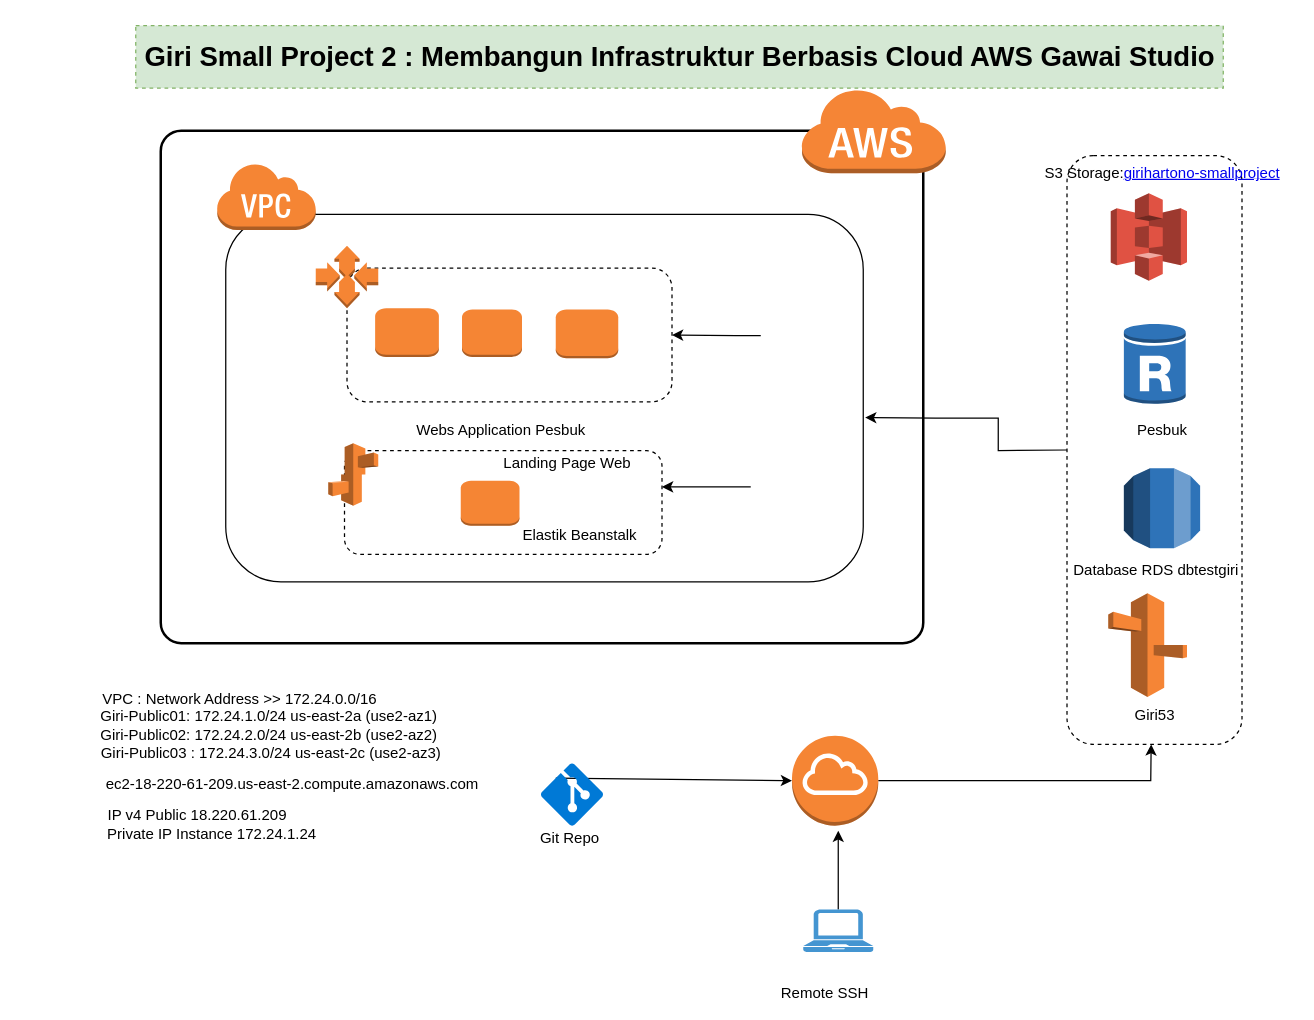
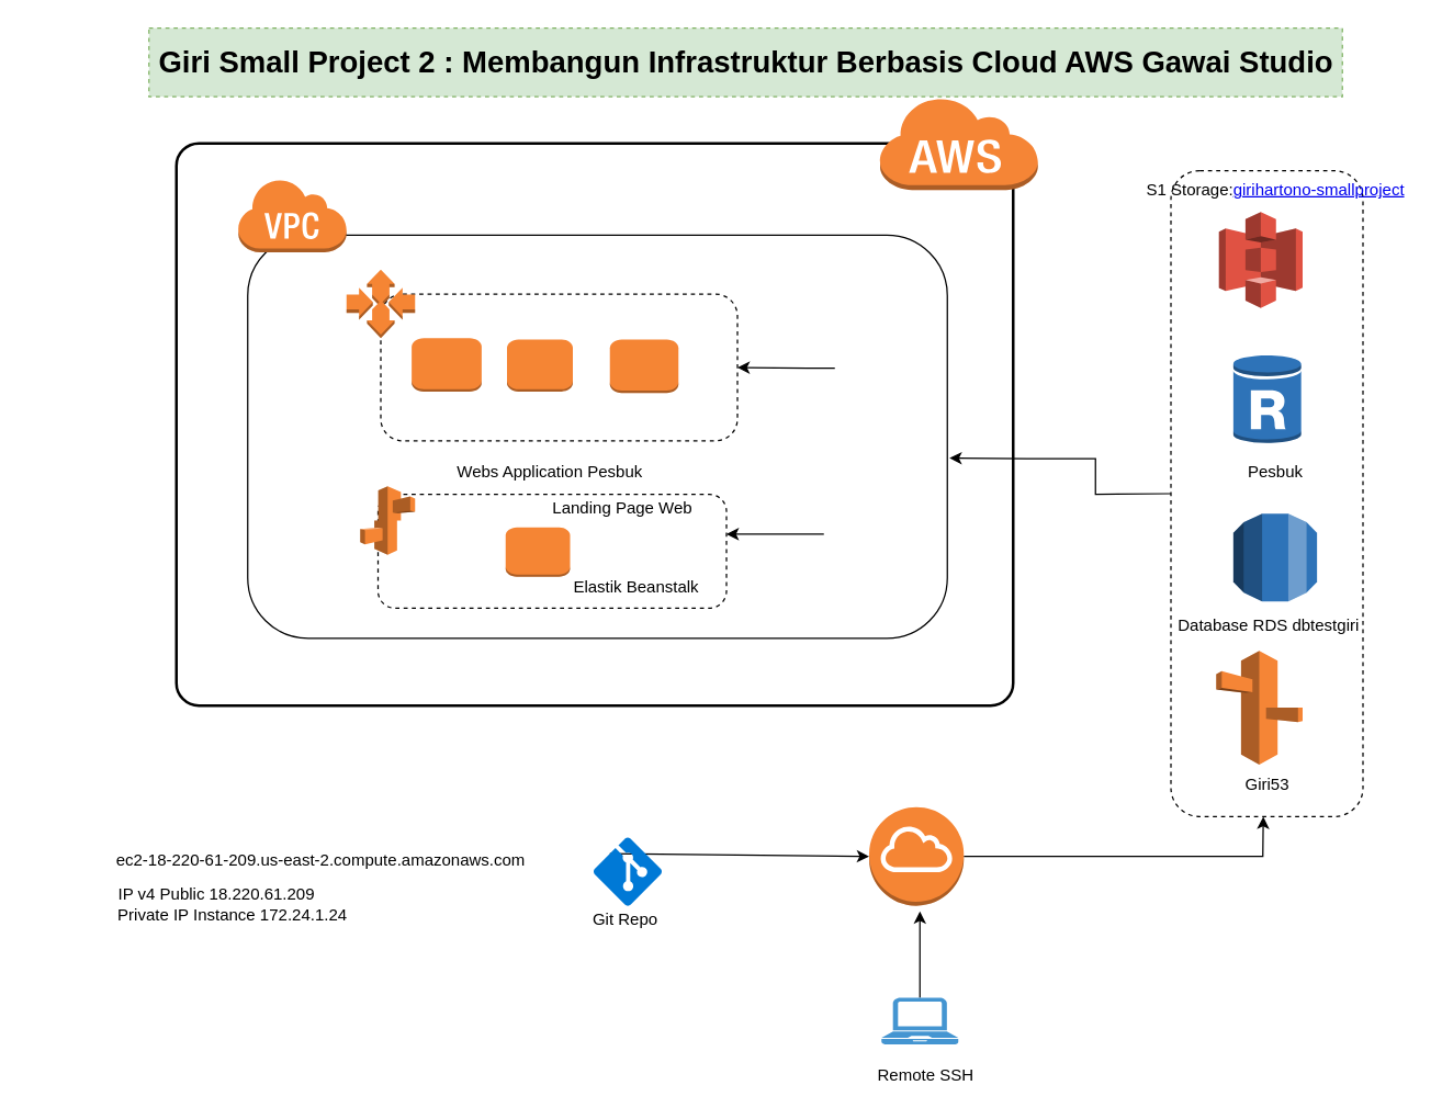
  <mxCell id="0" />
  <mxCell id="1" parent="0" />
  <mxCell id="2" value="" style="rounded=1;whiteSpace=wrap;html=1;dashed=1;fillColor=none;" parent="1" vertex="1"><mxGeometry x="277" y="214" width="260" height="107" as="geometry" /></mxCell>
  <mxCell id="3" value="" style="rounded=1;whiteSpace=wrap;html=1;dashed=1;fillColor=none;" parent="1" vertex="1"><mxGeometry x="275" y="360" width="254" height="83" as="geometry" /></mxCell>
  <mxCell id="4" value="" style="rounded=1;whiteSpace=wrap;html=1;dashed=1;fillColor=none;strokeColor=none;" parent="1" vertex="1"><mxGeometry x="179.5" y="178" width="491" height="262" as="geometry" /></mxCell>
  <mxCell id="5" value="" style="rounded=1;arcSize=4;dashed=0;strokeColor=#000000;fillColor=none;gradientColor=none;strokeWidth=2;shadow=0;comic=0;fontFamily=Verdana;fontSize=12;fontColor=#000000;html=1;" parent="1" vertex="1"><mxGeometry x="128" y="104" width="610" height="410" as="geometry" /></mxCell>
  <mxCell id="6" value="" style="rounded=1;whiteSpace=wrap;html=1;fillColor=none;" parent="1" vertex="1"><mxGeometry x="180" y="171" width="510" height="294" as="geometry" /></mxCell>
  <mxCell id="7" style="edgeStyle=none;rounded=0;orthogonalLoop=1;jettySize=auto;html=1;entryX=1.003;entryY=0.553;entryDx=0;entryDy=0;entryPerimeter=0;exitX=0;exitY=0.5;exitDx=0;exitDy=0;" parent="1" source="9" target="6" edge="1"><mxGeometry relative="1" as="geometry"><mxPoint x="798" y="354" as="sourcePoint" /><mxPoint x="698" y="294" as="targetPoint" /><Array as="points"><mxPoint x="798" y="360" /><mxPoint x="798" y="334" /><mxPoint x="748" y="334" /></Array></mxGeometry></mxCell>
  <mxCell id="8" value="Webs Application Pesbuk" style="text;html=1;resizable=0;points=[];align=center;verticalAlign=middle;labelBackgroundColor=#ffffff;" parent="7" vertex="1" connectable="0"><mxGeometry x="0.667" y="-3" relative="1" as="geometry"><mxPoint x="-323.5" y="13" as="offset" /></mxGeometry></mxCell>
  <mxCell id="9" value="" style="rounded=1;whiteSpace=wrap;html=1;dashed=1;fillColor=none;" parent="1" vertex="1"><mxGeometry x="853" y="124" width="140" height="471" as="geometry" /></mxCell>
  <mxCell id="10" value="" style="outlineConnect=0;dashed=0;verticalLabelPosition=bottom;verticalAlign=top;align=center;html=1;shape=mxgraph.aws3.route_53;fillColor=#F58536;gradientColor=none;" parent="1" vertex="1"><mxGeometry x="886" y="474" width="63" height="83" as="geometry" /></mxCell>
  <mxCell id="11" value="" style="dashed=0;html=1;shape=mxgraph.aws3.cloud;fillColor=#F58536;gradientColor=none;dashed=0;rounded=1;shadow=0;comic=0;strokeColor=#E6E6E6;strokeWidth=6;fontFamily=Verdana;fontSize=12;fontColor=#000000;" parent="1" vertex="1"><mxGeometry x="640" y="70" width="116" height="68" as="geometry" /></mxCell>
  <mxCell id="12" value="" style="outlineConnect=0;dashed=0;verticalLabelPosition=bottom;verticalAlign=top;align=center;html=1;shape=mxgraph.aws3.rds_db_instance_read_replica;fillColor=#2E73B8;gradientColor=none;" parent="1" vertex="1"><mxGeometry x="898.5" y="257.5" width="49.5" height="66" as="geometry" /></mxCell>
  <mxCell id="13" value="" style="outlineConnect=0;dashed=0;verticalLabelPosition=bottom;verticalAlign=top;align=center;html=1;shape=mxgraph.aws3.rds;fillColor=#2E73B8;gradientColor=none;" parent="1" vertex="1"><mxGeometry x="898.5" y="374" width="61" height="64" as="geometry" /></mxCell>
  <mxCell id="14" value="" style="outlineConnect=0;dashed=0;verticalLabelPosition=bottom;verticalAlign=top;align=center;html=1;shape=mxgraph.aws3.s3;fillColor=#E05243;gradientColor=none;" parent="1" vertex="1"><mxGeometry x="888" y="154" width="61" height="70" as="geometry" /></mxCell>
  <mxCell id="15" value="" style="outlineConnect=0;dashed=0;verticalLabelPosition=bottom;verticalAlign=top;align=center;html=1;shape=mxgraph.aws3.virtual_private_cloud;fillColor=#F58534;gradientColor=none;" parent="1" vertex="1"><mxGeometry x="172.5" y="129.5" width="79.5" height="54" as="geometry" /></mxCell>
  <mxCell id="16" style="edgeStyle=none;rounded=0;orthogonalLoop=1;jettySize=auto;html=1;" parent="1" source="17" target="9" edge="1"><mxGeometry relative="1" as="geometry"><Array as="points"><mxPoint x="920" y="624" /></Array></mxGeometry></mxCell>
  <mxCell id="17" value="" style="outlineConnect=0;dashed=0;verticalLabelPosition=bottom;verticalAlign=top;align=center;html=1;shape=mxgraph.aws3.internet_gateway;fillColor=#F58534;gradientColor=none;" parent="1" vertex="1"><mxGeometry x="633" y="588" width="69" height="72" as="geometry" /></mxCell>
  <mxCell id="18" value="" style="outlineConnect=0;dashed=0;verticalLabelPosition=bottom;verticalAlign=top;align=center;html=1;shape=mxgraph.aws3.elastic_beanstalk;fillColor=#F58534;gradientColor=none;" parent="1" vertex="1"><mxGeometry x="262" y="354" width="40" height="50" as="geometry" /></mxCell>
  <mxCell id="19" style="edgeStyle=none;rounded=0;orthogonalLoop=1;jettySize=auto;html=1;entryX=1;entryY=0.5;entryDx=0;entryDy=0;" parent="1" target="2" edge="1"><mxGeometry relative="1" as="geometry"><mxPoint x="608" y="268" as="sourcePoint" /><Array as="points"><mxPoint x="588" y="268" /></Array></mxGeometry></mxCell>
  <mxCell id="20" value="" style="shape=image;html=1;verticalAlign=top;verticalLabelPosition=bottom;labelBackgroundColor=#ffffff;imageAspect=0;aspect=fixed;image=https://cdn2.iconfinder.com/data/icons/amazon-aws-stencils/100/Compute__Networking_copy_Elastic_Load_Balancing-128.png;dashed=1;fillColor=none;rotation=-180;" parent="1" vertex="1"><mxGeometry x="583.5" y="223.5" width="84" height="84" as="geometry" /></mxCell>
  <mxCell id="21" value="" style="outlineConnect=0;dashed=0;verticalLabelPosition=bottom;verticalAlign=top;align=center;html=1;shape=mxgraph.aws3.instance;fillColor=#F58534;gradientColor=none;" parent="1" vertex="1"><mxGeometry x="299.5" y="246" width="51" height="39" as="geometry" /></mxCell>
  <mxCell id="22" value="" style="outlineConnect=0;dashed=0;verticalLabelPosition=bottom;verticalAlign=top;align=center;html=1;shape=mxgraph.aws3.instance;fillColor=#F58534;gradientColor=none;" parent="1" vertex="1"><mxGeometry x="369" y="247" width="48" height="38" as="geometry" /></mxCell>
  <mxCell id="23" value="" style="outlineConnect=0;dashed=0;verticalLabelPosition=bottom;verticalAlign=top;align=center;html=1;shape=mxgraph.aws3.instance;fillColor=#F58534;gradientColor=none;" parent="1" vertex="1"><mxGeometry x="444" y="247" width="50" height="39" as="geometry" /></mxCell>
  <mxCell id="24" value="" style="outlineConnect=0;dashed=0;verticalLabelPosition=bottom;verticalAlign=top;align=center;html=1;shape=mxgraph.aws3.auto_scaling;fillColor=#F58534;gradientColor=none;" parent="1" vertex="1"><mxGeometry x="252" y="196" width="50" height="50" as="geometry" /></mxCell>
  <mxCell id="25" style="edgeStyle=none;rounded=0;orthogonalLoop=1;jettySize=auto;html=1;exitX=0.24;exitY=0.24;exitDx=0;exitDy=0;exitPerimeter=0;entryX=0;entryY=0.5;entryDx=0;entryDy=0;entryPerimeter=0;" parent="1" source="26" target="17" edge="1"><mxGeometry relative="1" as="geometry" /></mxCell>
  <mxCell id="26" value="" style="shadow=0;dashed=0;html=1;strokeColor=none;fillColor=#0079D6;labelPosition=center;verticalLabelPosition=bottom;verticalAlign=top;align=center;shape=mxgraph.azure.git_repository;" parent="1" vertex="1"><mxGeometry x="432" y="610" width="50" height="50" as="geometry" /></mxCell>
- <mxCell id="27" value="S3 Storage:&lt;a href=&quot;https://s3.console.aws.amazon.com/s3/&quot;&gt;girihartono-smallproject&lt;/a&gt;" style="text;html=1;resizable=0;autosize=1;align=center;verticalAlign=middle;points=[];fillColor=none;strokeColor=none;rounded=0;dashed=1;" parent="1" vertex="1"><mxGeometry x="828.5" y="128" width="200" height="20" as="geometry" /></mxCell>
+ <mxCell id="27" value="S1 Storage:&lt;a href=&quot;https://s3.console.aws.amazon.com/s3/&quot;&gt;girihartono-smallproject&lt;/a&gt;" style="text;html=1;resizable=0;autosize=1;align=center;verticalAlign=middle;points=[];fillColor=none;strokeColor=none;rounded=0;dashed=1;" parent="1" vertex="1"><mxGeometry x="828.5" y="128" width="200" height="20" as="geometry" /></mxCell>
  <mxCell id="28" value="Database RDS dbtestgiri" style="text;html=1;resizable=0;autosize=1;align=center;verticalAlign=middle;points=[];fillColor=none;strokeColor=none;rounded=0;dashed=1;" parent="1" vertex="1"><mxGeometry x="848.5" y="446" width="150" height="20" as="geometry" /></mxCell>
  <mxCell id="29" value="Giri53" style="text;html=1;resizable=0;autosize=1;align=center;verticalAlign=middle;points=[];fillColor=none;strokeColor=none;rounded=0;dashed=1;" parent="1" vertex="1"><mxGeometry x="893" y="561.5" width="60" height="20" as="geometry" /></mxCell>
  <mxCell id="30" value="Pesbuk" style="text;html=1;resizable=0;autosize=1;align=center;verticalAlign=middle;points=[];fillColor=none;strokeColor=none;rounded=0;dashed=1;" parent="1" vertex="1"><mxGeometry x="898.5" y="334" width="60" height="20" as="geometry" /></mxCell>
  <mxCell id="31" value="" style="outlineConnect=0;dashed=0;verticalLabelPosition=bottom;verticalAlign=top;align=center;html=1;shape=mxgraph.aws3.instance;fillColor=#F58534;gradientColor=none;" parent="1" vertex="1"><mxGeometry x="368" y="384" width="47" height="36" as="geometry" /></mxCell>
  <mxCell id="32" value="Elastik Beanstalk" style="text;html=1;resizable=0;autosize=1;align=center;verticalAlign=middle;points=[];fillColor=none;strokeColor=none;rounded=0;dashed=1;" parent="1" vertex="1"><mxGeometry x="408" y="418" width="110" height="20" as="geometry" /></mxCell>
  <mxCell id="33" value="" style="shape=image;html=1;verticalAlign=top;verticalLabelPosition=bottom;labelBackgroundColor=#ffffff;imageAspect=0;aspect=fixed;image=https://cdn2.iconfinder.com/data/icons/amazon-aws-stencils/100/Compute__Networking_copy_Elastic_Load_Balancing-128.png;dashed=1;fillColor=none;rotation=-180;" parent="1" vertex="1"><mxGeometry x="586.5" y="347" width="84" height="84" as="geometry" /></mxCell>
  <mxCell id="34" style="edgeStyle=none;rounded=0;orthogonalLoop=1;jettySize=auto;html=1;entryX=1;entryY=0.5;entryDx=0;entryDy=0;" parent="1" edge="1"><mxGeometry relative="1" as="geometry"><mxPoint x="600" y="389" as="sourcePoint" /><mxPoint x="529" y="389" as="targetPoint" /><Array as="points"><mxPoint x="580" y="389" /></Array></mxGeometry></mxCell>
  <mxCell id="35" style="edgeStyle=none;rounded=0;orthogonalLoop=1;jettySize=auto;html=1;" parent="1" source="36" edge="1"><mxGeometry relative="1" as="geometry"><mxPoint x="670" y="664" as="targetPoint" /></mxGeometry></mxCell>
  <mxCell id="36" value="" style="shadow=0;dashed=0;html=1;strokeColor=none;fillColor=#4495D1;labelPosition=center;verticalLabelPosition=bottom;verticalAlign=top;align=center;outlineConnect=0;shape=mxgraph.veeam.laptop;" parent="1" vertex="1"><mxGeometry x="642" y="727" width="56" height="34" as="geometry" /></mxCell>
- <mxCell id="37" value="Remote SSH" style="text;html=1;resizable=0;autosize=1;align=center;verticalAlign=middle;points=[];fillColor=none;strokeColor=none;rounded=0;dashed=1;" parent="1" vertex="1"><mxGeometry x="613.5" y="784" width="90" height="20" as="geometry" /></mxCell>
+ <mxCell id="37" value="Remote SSH" style="text;html=1;resizable=0;autosize=1;align=center;verticalAlign=middle;points=[];fillColor=none;strokeColor=none;rounded=0;dashed=1;" parent="1" vertex="1"><mxGeometry x="628.5" y="774" width="90" height="20" as="geometry" /></mxCell>
  <mxCell id="38" value="Git Repo" style="text;html=1;resizable=0;autosize=1;align=center;verticalAlign=middle;points=[];fillColor=none;strokeColor=none;rounded=0;dashed=1;" parent="1" vertex="1"><mxGeometry x="425" y="660" width="60" height="20" as="geometry" /></mxCell>
- <mxCell id="39" value="VPC : Network Address &amp;gt;&amp;gt;&amp;nbsp;&lt;span&gt;172.24.0.0/16&lt;br&gt;&lt;/span&gt;&amp;nbsp; &amp;nbsp; &amp;nbsp; &amp;nbsp; &amp;nbsp; &amp;nbsp; &amp;nbsp; Giri-Public01: 172.24.1.0/24&amp;nbsp;us-east-2a (use2-az1)&lt;br&gt;&amp;nbsp; &amp;nbsp; &amp;nbsp; &amp;nbsp; &amp;nbsp; &amp;nbsp; &amp;nbsp; Giri-Public02: 172.24.2.0/24&amp;nbsp;us-east-2b (use2-az2)&lt;br&gt;&amp;nbsp; &amp;nbsp; &amp;nbsp; &amp;nbsp; &amp;nbsp; &amp;nbsp; &amp;nbsp; &amp;nbsp;Giri-Public03 : 172.24.3.0/24&amp;nbsp;us-east-2c (use2-az3)&lt;span&gt;&lt;br&gt;&lt;/span&gt;" style="text;html=1;resizable=0;autosize=1;align=center;verticalAlign=middle;points=[];fillColor=none;strokeColor=none;rounded=0;dashed=1;" parent="1" vertex="1"><mxGeometry x="20.5" y="550" width="340" height="60" as="geometry" /></mxCell>
  <mxCell id="40" value="&lt;span&gt;ec2-18-220-61-209.us-east-2.compute.amazonaws.com&lt;/span&gt;" style="text;html=1;resizable=0;autosize=1;align=center;verticalAlign=middle;points=[];fillColor=none;strokeColor=none;rounded=0;dashed=1;" parent="1" vertex="1"><mxGeometry x="78" y="617" width="310" height="20" as="geometry" /></mxCell>
  <mxCell id="41" value="&lt;span&gt;IP v4 Public 18.220.61.209&lt;br&gt;&lt;/span&gt;&amp;nbsp; &amp;nbsp; &amp;nbsp; &amp;nbsp;Private IP Instance 172.24.1.24&lt;span&gt;&lt;br&gt;&lt;/span&gt;" style="text;html=1;resizable=0;autosize=1;align=center;verticalAlign=middle;points=[];fillColor=none;strokeColor=none;rounded=0;dashed=1;" parent="1" vertex="1"><mxGeometry x="52" y="644" width="210" height="30" as="geometry" /></mxCell>
  <mxCell id="42" value="Landing Page Web" style="text;html=1;resizable=0;autosize=1;align=center;verticalAlign=middle;points=[];fillColor=none;strokeColor=none;rounded=0;dashed=1;" parent="1" vertex="1"><mxGeometry x="393" y="360" width="120" height="20" as="geometry" /></mxCell>
  <mxCell id="43" value="&lt;h1&gt;&lt;b&gt;&lt;font style=&quot;font-size: 22px&quot;&gt;Giri Small Project 2 :&amp;nbsp;Membangun Infrastruktur Berbasis Cloud AWS Gawai Studio&lt;/font&gt;&lt;/b&gt;&lt;/h1&gt;" style="text;html=1;resizable=0;autosize=1;align=center;verticalAlign=middle;points=[];fillColor=#d5e8d4;strokeColor=#82b366;rounded=0;dashed=1;" parent="1" vertex="1"><mxGeometry x="108" y="20" width="870" height="50" as="geometry" /></mxCell>
